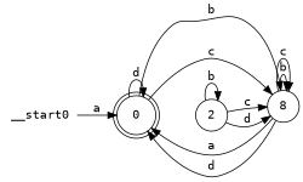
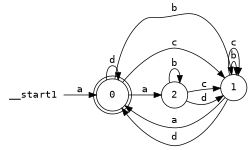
  digraph {
    fontname="DejaVu Sans Mono"
    rankdir=LR
    node [fontname="DejaVu Sans Mono" shape=circle color=black fillcolor=white style=filled]
    edge [fontname="DejaVu Sans Mono"]
-   __start0 [shape=none color="" fillcolor="" style=""]
+   __start0 [shape=none label=__start1 color="" fillcolor="" style=""]
    n2 [label=0 shape=doublecircle style="rounded,filled"]
-   n3 [label=8]
+   n3 [label=1]
    n4 [label=2]
    __start0 -> n2 [label=a]
    n2 -> n2 [label=d]
    n2 -> n3 [label=b]
    n2 -> n3 [label=c]
+   n2 -> n4 [label=a]
    n3 -> n2 [label=a]
    n3 -> n2 [label=d]
    n3 -> n3 [label=b]
    n3 -> n3 [label=c]
    n4 -> n3 [label=c]
    n4 -> n3 [label=d]
    n4 -> n4 [label=b]
  }
